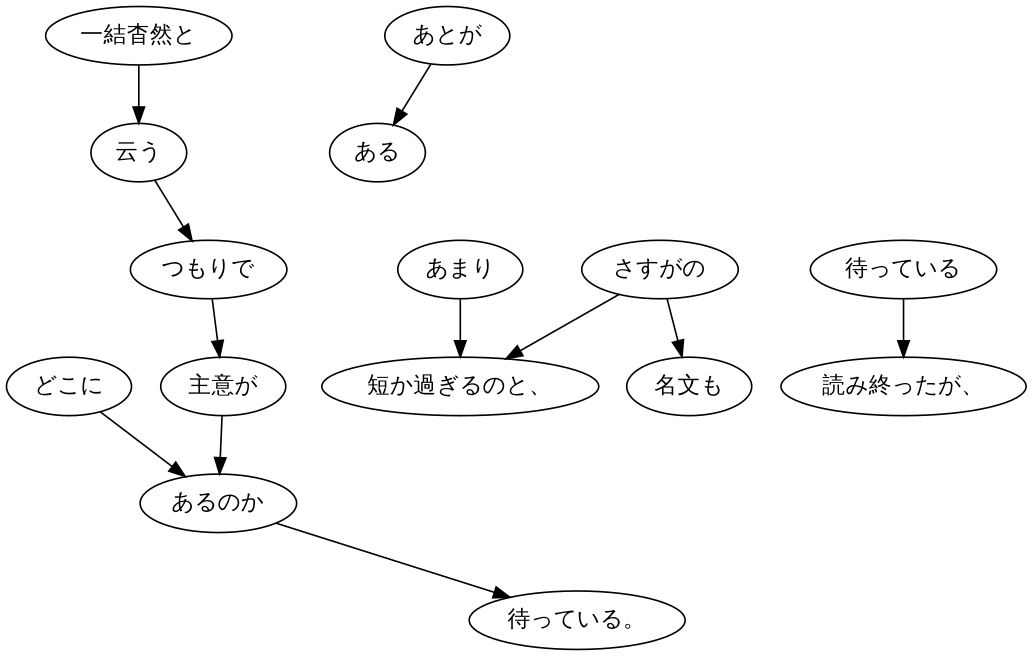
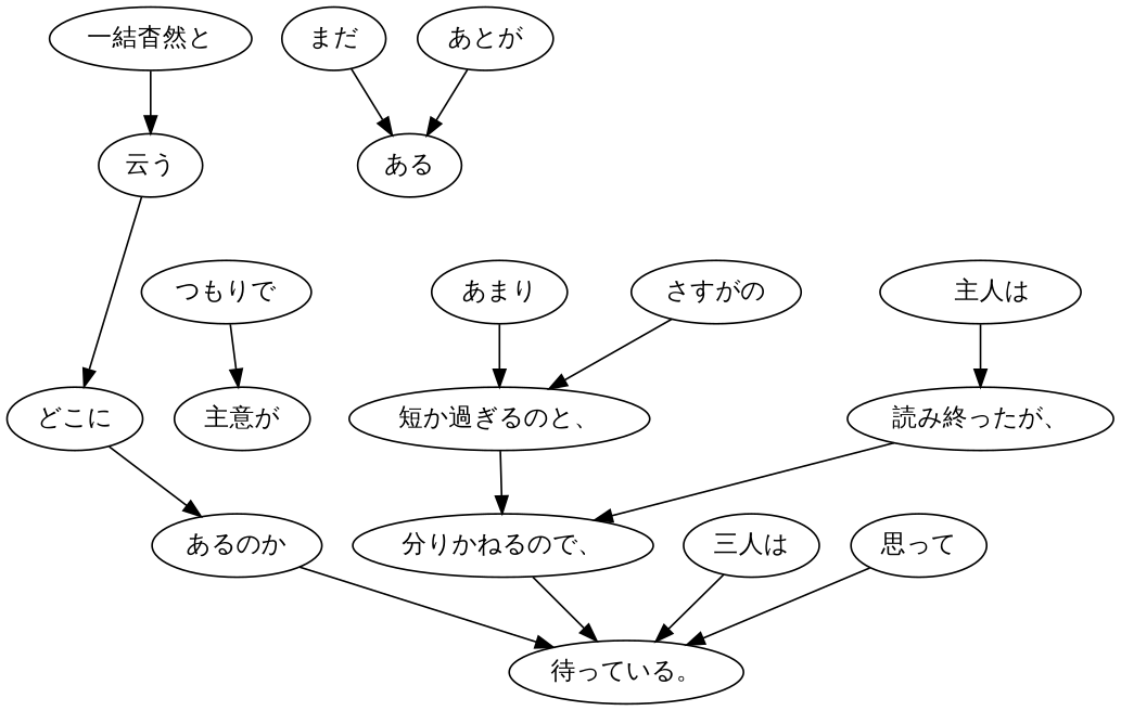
  digraph {
-   n1 [label="待っている"]
+   n1 [label="　主人は"]
    n2 [label="読み終ったが、"]
+   n3 [label="分りかねるので、"]
    n4 [label="一結杳然と"]
    n5 [label="云う"]
    n6 [label="つもりで"]
    n7 [label="主意が"]
    n8 [label="待っている。"]
    n9 [label="さすがの"]
-   n10 [label="名文も"]
    n11 [label="短か過ぎるのと、"]
    n12 [label="あまり"]
    n13 [label="あるのか"]
    n14 [label="どこに"]
+   n15 [label="三人は"]
+   n16 [label="まだ"]
    n17 [label="ある"]
    n18 [label="あとが"]
+   n19 [label="思って"]
    n1 -> n2
+   n2 -> n3
+   n3 -> n8
    n4 -> n5
-   n5 -> n6
+   n5 -> n14
    n6 -> n7
-   n7 -> n13
-   n9 -> n10
    n9 -> n11
+   n11 -> n3
    n12 -> n11
    n13 -> n8
    n14 -> n13
+   n15 -> n8
+   n16 -> n17
    n18 -> n17
+   n19 -> n8
  }
